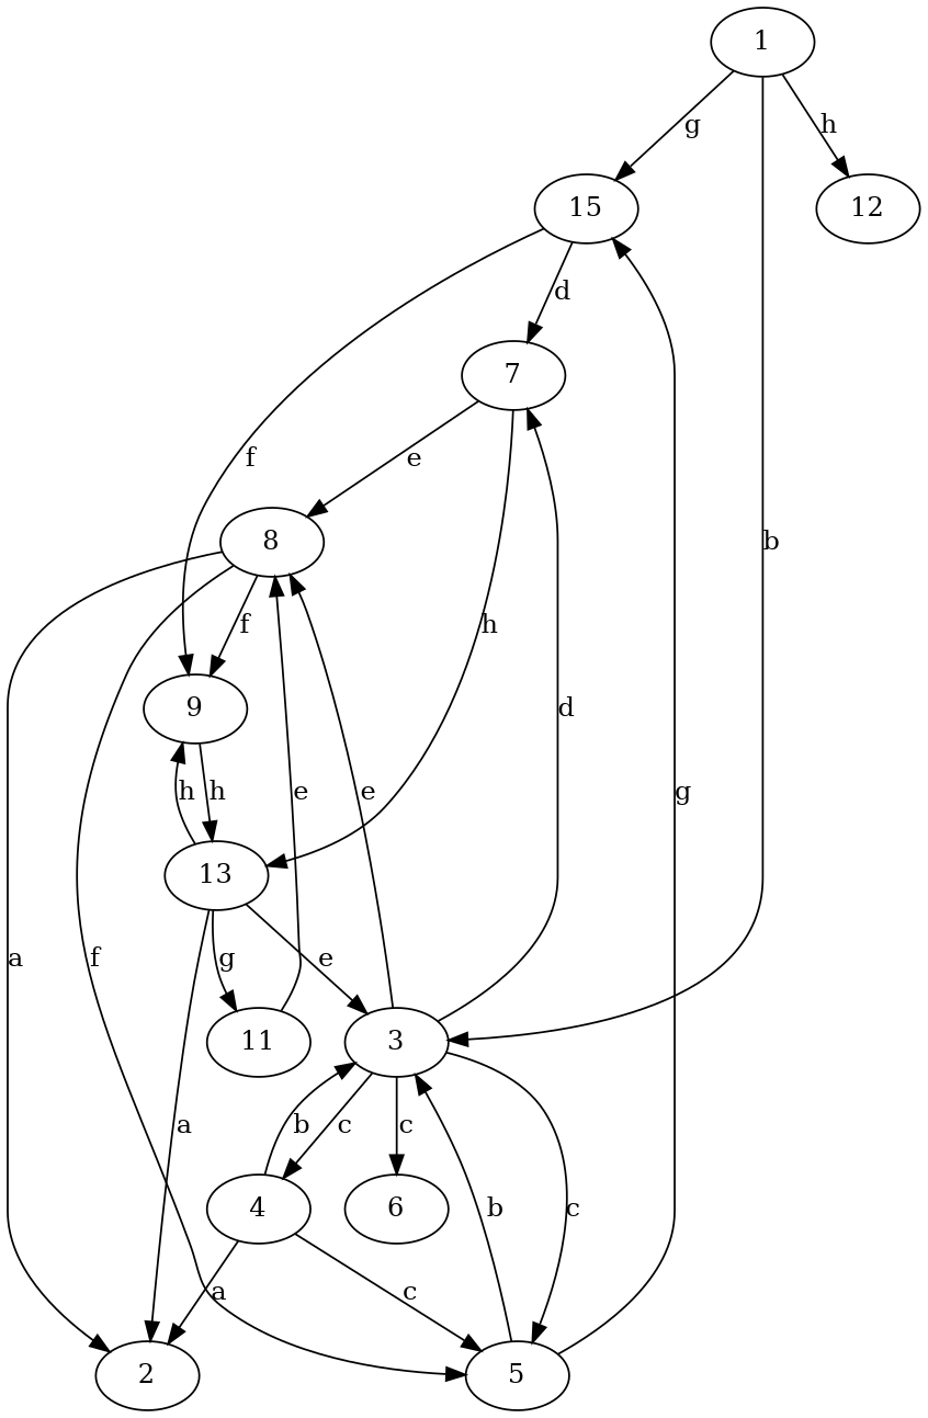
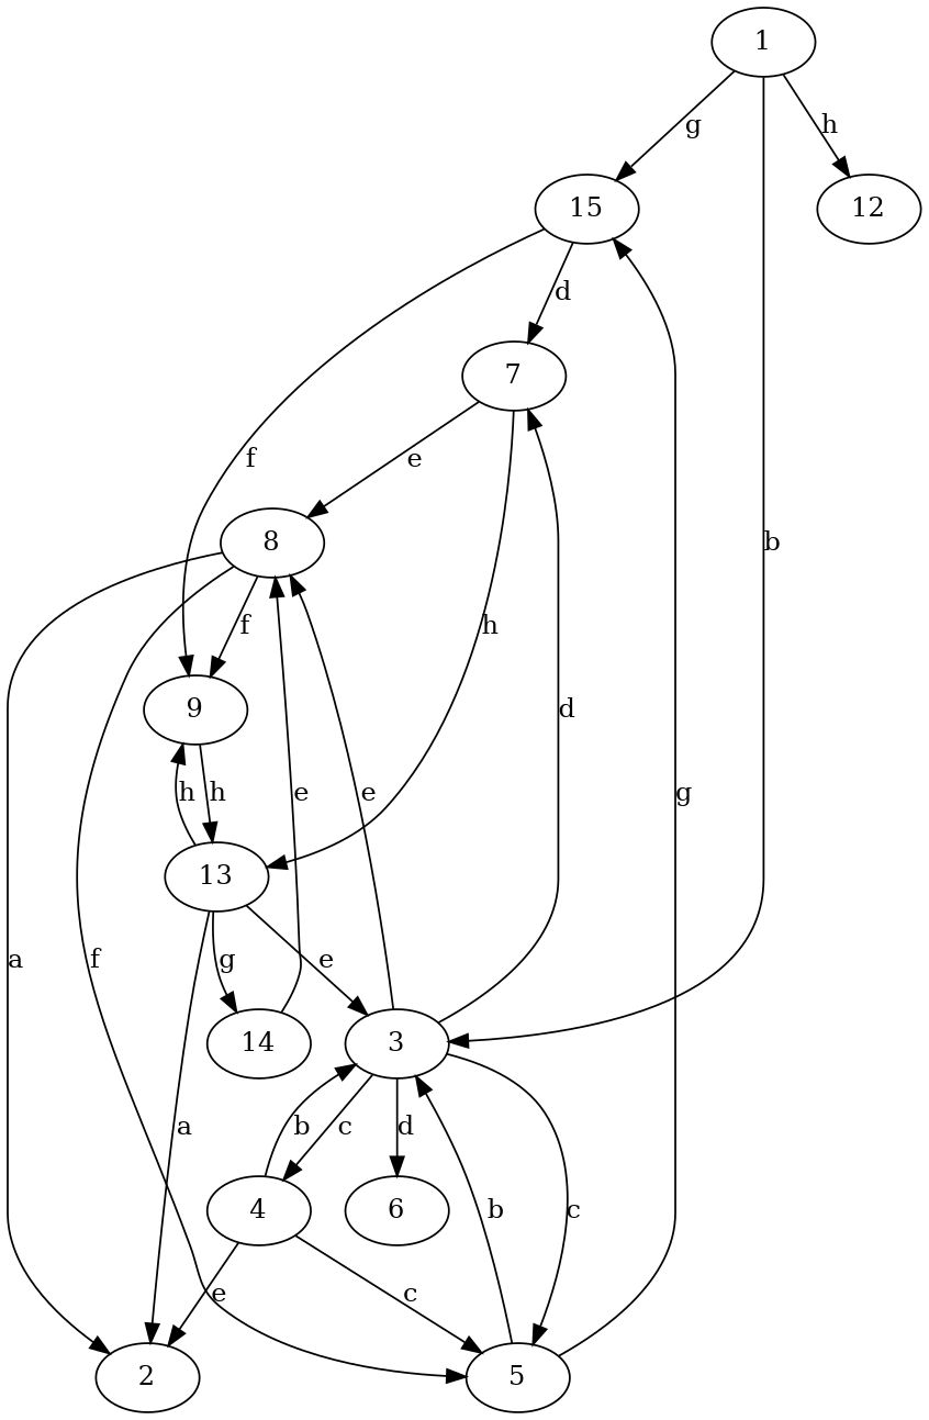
  strict digraph {
    n1 [label=15]
    7
    9
    1
    3
    12
    4
    5
    6
    8
    2
    13
-   11
+   11 [label=14]
    n1 -> 7 [label=d]
    n1 -> 9 [label=f]
    7 -> 8 [label=e]
    7 -> 13 [label=h]
    9 -> 13 [label=h]
    1 -> n1 [label=g]
    1 -> 3 [label=b]
    1 -> 12 [label=h]
    3 -> 7 [label=d]
    3 -> 4 [label=c]
    3 -> 5 [label=c]
-   3 -> 6 [label=c]
+   3 -> 6 [label=d]
    3 -> 8 [label=e]
    4 -> 3 [label=b]
    4 -> 5 [label=c]
-   4 -> 2 [label=a]
+   4 -> 2 [label=e]
    5 -> n1 [label=g]
    5 -> 3 [label=b]
    8 -> 9 [label=f]
    8 -> 5 [label=f]
    8 -> 2 [label=a]
    13 -> 9 [label=h]
    13 -> 3 [label=e]
    13 -> 2 [label=a]
    13 -> 11 [label=g]
    11 -> 8 [label=e]
  }
